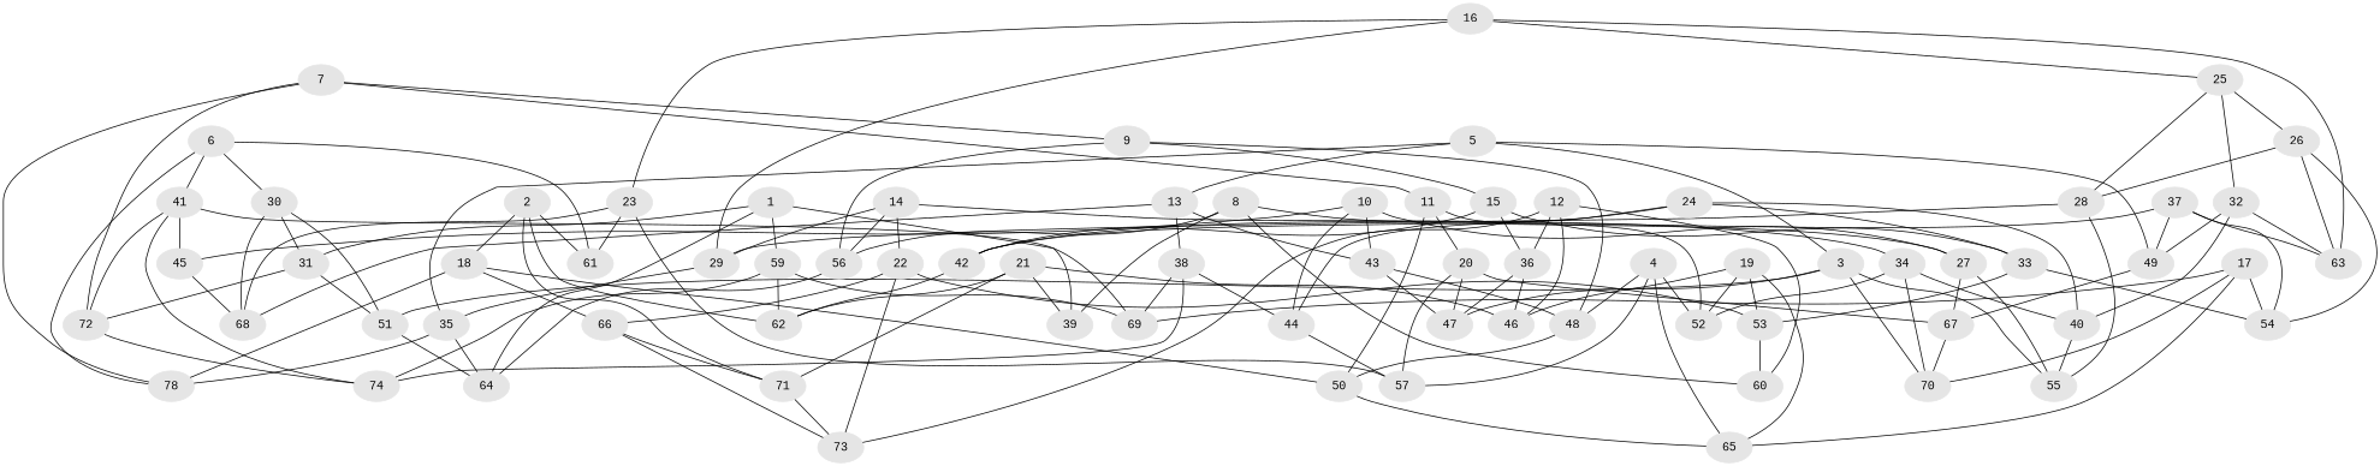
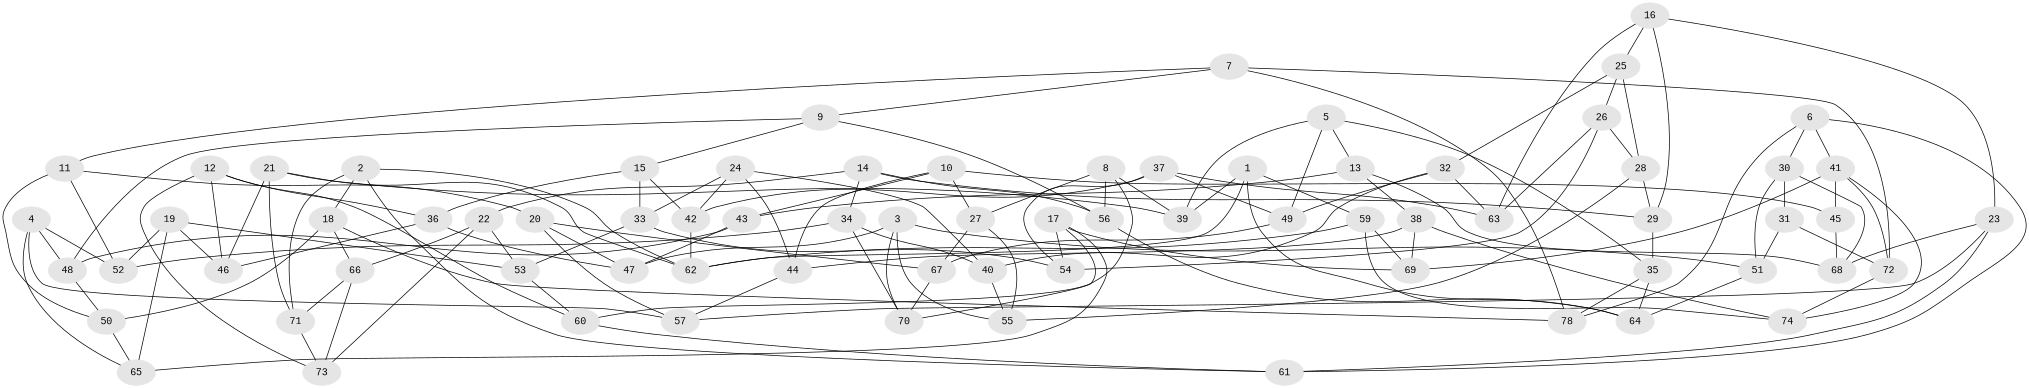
  graph {
    fontname="Liberation Mono"
    node [color=gray90 fontname="Liberation Mono" style=filled]
    edge [fontname="Liberation Mono"]
    1
    31
    39
    59
    64
    51
    72
    62
    69
    74
    2
    18
    61
    71
    n15 [label=78]
    50
    66
    73
    3
    47
    55
    70
    4
    48
    52
    57
    65
    5
    13
    35
    49
    43
    38
    68
    67
    6
    30
    41
    45
    7
    9
    11
    56
    15
    20
    8
    27
    60
    36
    33
    42
    10
    44
    12
    46
    14
    22
    29
    34
    53
    40
    54
    16
    23
    25
    63
    26
    28
    32
    17
    19
    21
    24
    37
-   1 -- 31
+   1 -- 62
    1 -- 39
    1 -- 59
    1 -- 64
    31 -- 51
    31 -- 72
    59 -- 62
    59 -- 69
    59 -- 74
    51 -- 64
    72 -- 74
    2 -- 62
    2 -- 18
    2 -- 61
    2 -- 71
    18 -- n15
    18 -- 50
    18 -- 66
    71 -- 73
    50 -- 65
    66 -- 71
    66 -- 73
    3 -- 51
    3 -- 47
    3 -- 55
    3 -- 70
    4 -- 48
    4 -- 52
    4 -- 57
    4 -- 65
    48 -- 50
-   5 -- 3
+   5 -- 39
    5 -- 13
    5 -- 35
    5 -- 49
    13 -- 43
    13 -- 38
    13 -- 68
    35 -- 64
    35 -- n15
    49 -- 67
    43 -- 47
    43 -- 48
    38 -- 69
    38 -- 74
    38 -- 44
    67 -- 70
    6 -- 61
    6 -- n15
    6 -- 30
    6 -- 41
    30 -- 31
    30 -- 51
    30 -- 68
    41 -- 72
    41 -- 69
    41 -- 74
    41 -- 45
    45 -- 68
    7 -- 72
    7 -- n15
    7 -- 9
    7 -- 11
    9 -- 48
    9 -- 56
    9 -- 15
    11 -- 50
    11 -- 52
    11 -- 20
    56 -- 64
    15 -- 36
    15 -- 33
    15 -- 42
    20 -- 47
    20 -- 57
    20 -- 67
    8 -- 39
    8 -- 56
    8 -- 27
    8 -- 60
    27 -- 55
    27 -- 67
+   60 -- 61
    36 -- 47
    36 -- 46
    33 -- 53
    33 -- 54
    42 -- 62
    10 -- 43
    10 -- 45
    10 -- 27
    10 -- 44
    44 -- 57
    12 -- 73
    12 -- 60
    12 -- 36
    12 -- 46
    14 -- 56
    14 -- 22
    14 -- 29
    14 -- 34
    22 -- 66
    22 -- 73
    22 -- 53
    29 -- 35
    34 -- 70
    34 -- 52
    34 -- 40
    53 -- 60
    40 -- 55
    16 -- 29
    16 -- 23
    16 -- 25
    16 -- 63
    23 -- 61
    23 -- 57
    23 -- 68
    25 -- 26
    25 -- 28
    25 -- 32
    26 -- 54
    26 -- 63
    26 -- 28
    28 -- 55
    28 -- 29
    32 -- 49
    32 -- 40
    32 -- 63
    17 -- 69
    17 -- 70
    17 -- 65
    17 -- 54
    19 -- 52
    19 -- 65
    19 -- 46
    19 -- 53
    21 -- 39
    21 -- 62
    21 -- 71
    21 -- 46
    24 -- 33
    24 -- 42
    24 -- 44
    24 -- 40
    37 -- 49
    37 -- 42
    37 -- 54
    37 -- 63
  }
